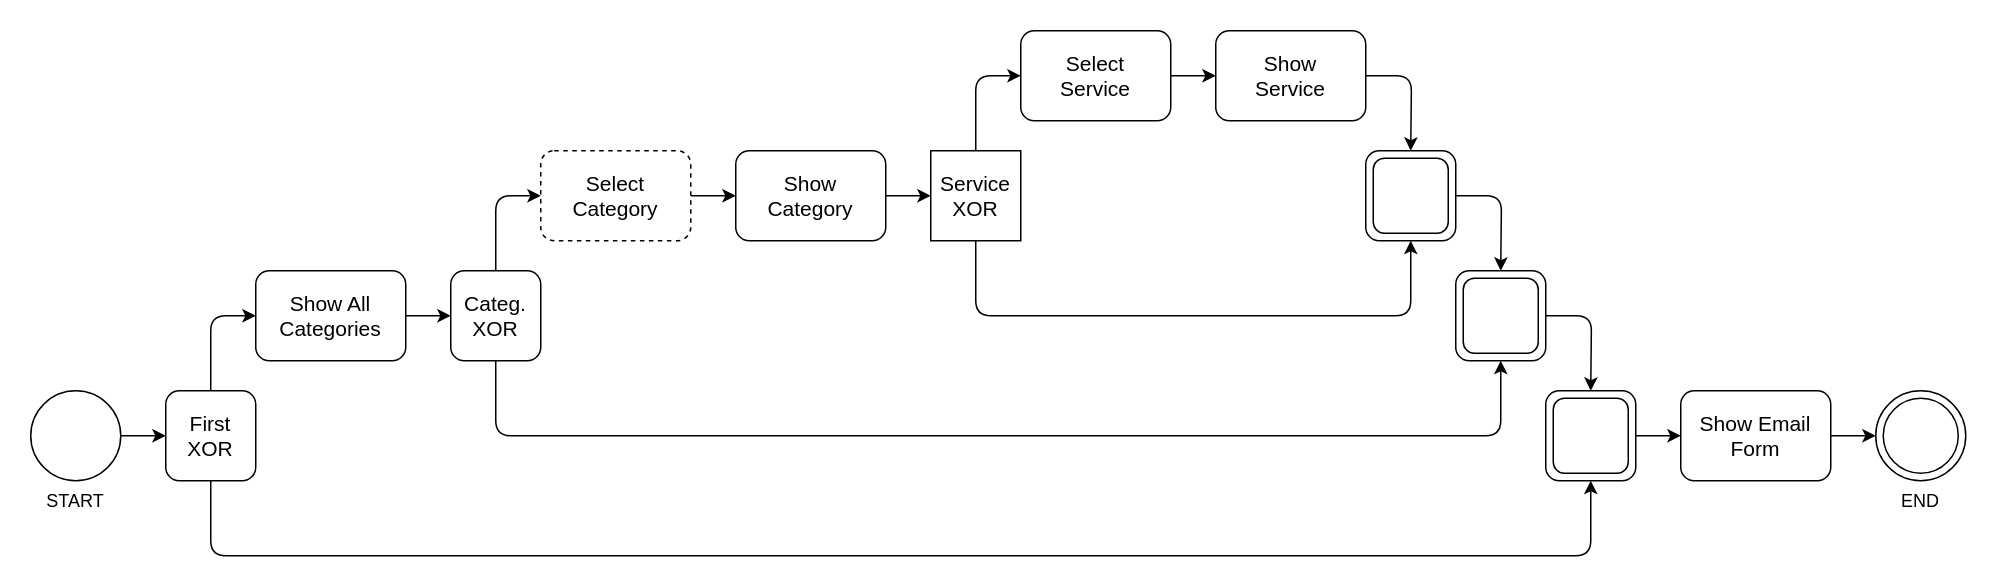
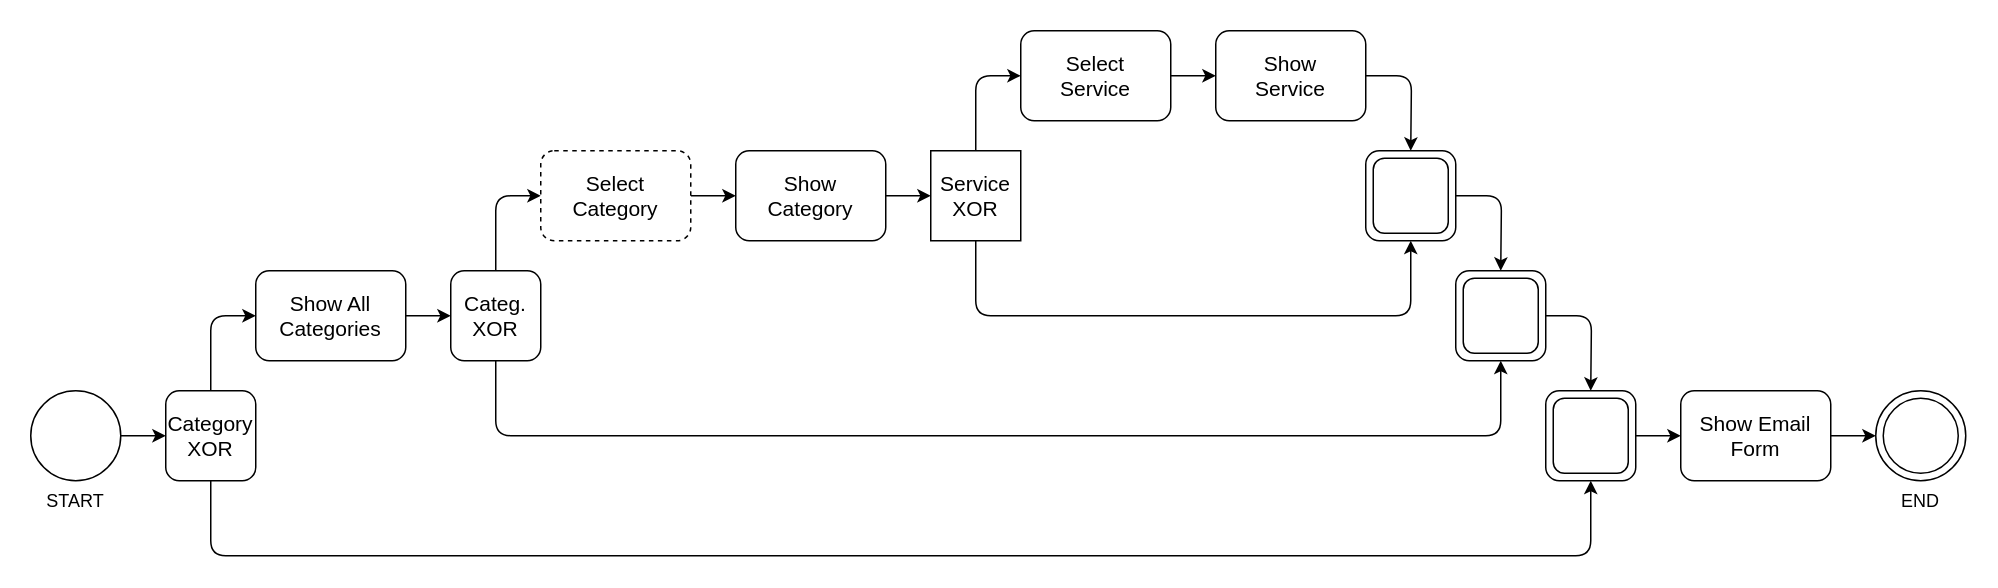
  <mxCell id="0" />
  <mxCell id="1" parent="0" />
  <mxCell id="2" style="edgeStyle=orthogonalEdgeStyle;rounded=1;orthogonalLoop=1;jettySize=auto;html=1;exitX=1;exitY=0.5;exitDx=0;exitDy=0;entryX=0;entryY=0.5;entryDx=0;entryDy=0;" edge="1" parent="1" source="3" target="6"><mxGeometry relative="1" as="geometry" /></mxCell>
  <mxCell id="3" value="START" style="ellipse;whiteSpace=wrap;html=1;aspect=fixed;labelPosition=center;verticalLabelPosition=bottom;align=center;verticalAlign=top;" vertex="1" parent="1"><mxGeometry y="260" width="60" height="60" as="geometry" x="20" /></mxCell>
  <mxCell id="4" style="edgeStyle=orthogonalEdgeStyle;rounded=1;orthogonalLoop=1;jettySize=auto;html=1;exitX=0.5;exitY=0;exitDx=0;exitDy=0;entryX=0;entryY=0.5;entryDx=0;entryDy=0;" edge="1" parent="1" source="6" target="14"><mxGeometry relative="1" as="geometry" /></mxCell>
  <mxCell id="5" style="edgeStyle=orthogonalEdgeStyle;rounded=1;orthogonalLoop=1;jettySize=auto;html=1;exitX=0.5;exitY=1;exitDx=0;exitDy=0;entryX=0.5;entryY=1;entryDx=0;entryDy=0;" edge="1" parent="1" source="6" target="8"><mxGeometry relative="1" as="geometry"><Array as="points"><mxPoint x="140" y="370" /><mxPoint x="1060" y="370" /></Array></mxGeometry></mxCell>
- <mxCell id="6" value="First&lt;br&gt;XOR" style="rounded=1;whiteSpace=wrap;html=1;fontSize=14;" vertex="1" parent="1"><mxGeometry x="110" y="260" width="60" height="60" as="geometry" /></mxCell>
+ <mxCell id="6" value="Category&lt;br&gt;XOR" style="rounded=1;whiteSpace=wrap;html=1;fontSize=14;" vertex="1" parent="1"><mxGeometry x="110" y="260" width="60" height="60" as="geometry" /></mxCell>
  <mxCell id="7" value="" style="group" vertex="1" connectable="0" parent="1"><mxGeometry x="1030" y="260" width="60" height="60" as="geometry" /></mxCell>
  <mxCell id="8" value="" style="rounded=1;whiteSpace=wrap;double=1;html=1;fontSize=14;" vertex="1" parent="7"><mxGeometry width="60" height="60" as="geometry" /></mxCell>
  <mxCell id="9" value="" style="rounded=1;whiteSpace=wrap;double=1;html=1;fontSize=14;" vertex="1" parent="7"><mxGeometry x="5" y="5" width="50" height="50" as="geometry" /></mxCell>
  <mxCell id="10" value="" style="group" vertex="1" connectable="0" parent="1"><mxGeometry x="1250" y="260" width="60" height="60" as="geometry" /></mxCell>
  <mxCell id="11" value="END" style="ellipse;whiteSpace=wrap;html=1;aspect=fixed;labelPosition=center;verticalLabelPosition=bottom;align=center;verticalAlign=top;" vertex="1" parent="10"><mxGeometry width="60" height="60" as="geometry" /></mxCell>
  <mxCell id="12" value="" style="ellipse;whiteSpace=wrap;html=1;aspect=fixed;labelPosition=center;verticalLabelPosition=bottom;align=center;verticalAlign=top;" vertex="1" parent="10"><mxGeometry x="5" y="5" width="50" height="50" as="geometry" /></mxCell>
  <mxCell id="13" style="edgeStyle=orthogonalEdgeStyle;rounded=1;orthogonalLoop=1;jettySize=auto;html=1;exitX=1;exitY=0.5;exitDx=0;exitDy=0;entryX=0;entryY=0.5;entryDx=0;entryDy=0;" edge="1" parent="1" source="14" target="17"><mxGeometry relative="1" as="geometry" /></mxCell>
  <mxCell id="14" value="Show All&lt;br&gt;Categories" style="rounded=1;whiteSpace=wrap;html=1;fontSize=14;" vertex="1" parent="1"><mxGeometry x="170" y="180" width="100" height="60" as="geometry" /></mxCell>
  <mxCell id="15" style="edgeStyle=orthogonalEdgeStyle;rounded=1;orthogonalLoop=1;jettySize=auto;html=1;exitX=0.5;exitY=0;exitDx=0;exitDy=0;entryX=0;entryY=0.5;entryDx=0;entryDy=0;" edge="1" parent="1" source="17" target="19"><mxGeometry relative="1" as="geometry" /></mxCell>
  <mxCell id="16" style="edgeStyle=orthogonalEdgeStyle;rounded=1;orthogonalLoop=1;jettySize=auto;html=1;exitX=0.5;exitY=1;exitDx=0;exitDy=0;entryX=0.5;entryY=1;entryDx=0;entryDy=0;" edge="1" parent="1" source="17" target="33"><mxGeometry relative="1" as="geometry"><Array as="points"><mxPoint x="330" y="290" /><mxPoint x="1000" y="290" /></Array></mxGeometry></mxCell>
  <mxCell id="17" value="Categ.&lt;br&gt;XOR" style="rounded=1;whiteSpace=wrap;html=1;fontSize=14;" vertex="1" parent="1"><mxGeometry x="300" y="180" width="60" height="60" as="geometry" /></mxCell>
  <mxCell id="18" style="edgeStyle=orthogonalEdgeStyle;rounded=1;orthogonalLoop=1;jettySize=auto;html=1;exitX=1;exitY=0.5;exitDx=0;exitDy=0;entryX=0;entryY=0.5;entryDx=0;entryDy=0;" edge="1" parent="1" source="19" target="21"><mxGeometry relative="1" as="geometry" /></mxCell>
  <mxCell id="19" value="Select&lt;br&gt;Category" style="rounded=1;whiteSpace=wrap;html=1;fontSize=14;dashed=1;" vertex="1" parent="1"><mxGeometry x="360" y="100" width="100" height="60" as="geometry" /></mxCell>
  <mxCell id="20" style="edgeStyle=orthogonalEdgeStyle;rounded=1;orthogonalLoop=1;jettySize=auto;html=1;exitX=1;exitY=0.5;exitDx=0;exitDy=0;entryX=0;entryY=0.5;entryDx=0;entryDy=0;" edge="1" parent="1" source="21" target="24"><mxGeometry relative="1" as="geometry" /></mxCell>
  <mxCell id="21" value="Show&lt;br&gt;Category" style="rounded=1;whiteSpace=wrap;html=1;fontSize=14;" vertex="1" parent="1"><mxGeometry x="490" y="100" width="100" height="60" as="geometry" /></mxCell>
  <mxCell id="22" style="edgeStyle=orthogonalEdgeStyle;rounded=1;orthogonalLoop=1;jettySize=auto;html=1;exitX=0.5;exitY=0;exitDx=0;exitDy=0;entryX=0;entryY=0.5;entryDx=0;entryDy=0;" edge="1" parent="1" source="24" target="26"><mxGeometry relative="1" as="geometry" /></mxCell>
  <mxCell id="23" style="edgeStyle=orthogonalEdgeStyle;rounded=1;orthogonalLoop=1;jettySize=auto;html=1;exitX=0.5;exitY=1;exitDx=0;exitDy=0;entryX=0.5;entryY=1;entryDx=0;entryDy=0;" edge="1" parent="1" source="24" target="30"><mxGeometry relative="1" as="geometry"><Array as="points"><mxPoint x="650" y="210" /><mxPoint x="940" y="210" /></Array></mxGeometry></mxCell>
  <mxCell id="24" value="Service&lt;br&gt;XOR" style="whiteSpace=wrap;html=1;fontSize=14;rounded=0;" vertex="1" parent="1"><mxGeometry x="620" y="100" width="60" height="60" as="geometry" /></mxCell>
  <mxCell id="25" style="edgeStyle=orthogonalEdgeStyle;rounded=1;orthogonalLoop=1;jettySize=auto;html=1;exitX=1;exitY=0.5;exitDx=0;exitDy=0;entryX=0;entryY=0.5;entryDx=0;entryDy=0;" edge="1" parent="1" source="26" target="28"><mxGeometry relative="1" as="geometry" /></mxCell>
  <mxCell id="26" value="Select&lt;br&gt;Service" style="rounded=1;whiteSpace=wrap;html=1;fontSize=14;" vertex="1" parent="1"><mxGeometry x="680" y="20" width="100" height="60" as="geometry" /></mxCell>
  <mxCell id="27" style="edgeStyle=orthogonalEdgeStyle;rounded=1;orthogonalLoop=1;jettySize=auto;html=1;exitX=1;exitY=0.5;exitDx=0;exitDy=0;" edge="1" parent="1" source="28"><mxGeometry relative="1" as="geometry"><mxPoint x="940" y="100" as="targetPoint" /></mxGeometry></mxCell>
  <mxCell id="28" value="Show&lt;br&gt;Service" style="rounded=1;whiteSpace=wrap;html=1;fontSize=14;" vertex="1" parent="1"><mxGeometry x="810" y="20" width="100" height="60" as="geometry" /></mxCell>
  <mxCell id="29" value="" style="group" vertex="1" connectable="0" parent="1"><mxGeometry x="910" y="100" width="60" height="60" as="geometry" /></mxCell>
  <mxCell id="30" value="" style="rounded=1;whiteSpace=wrap;double=1;html=1;fontSize=14;" vertex="1" parent="29"><mxGeometry width="60" height="60" as="geometry" /></mxCell>
  <mxCell id="31" value="" style="rounded=1;whiteSpace=wrap;double=1;html=1;fontSize=14;" vertex="1" parent="29"><mxGeometry x="5" y="5" width="50" height="50" as="geometry" /></mxCell>
  <mxCell id="32" value="" style="group" vertex="1" connectable="0" parent="1"><mxGeometry x="970" y="180" width="60" height="60" as="geometry" /></mxCell>
  <mxCell id="33" value="" style="rounded=1;whiteSpace=wrap;double=1;html=1;fontSize=14;" vertex="1" parent="32"><mxGeometry width="60" height="60" as="geometry" /></mxCell>
  <mxCell id="34" value="" style="rounded=1;whiteSpace=wrap;double=1;html=1;fontSize=14;" vertex="1" parent="32"><mxGeometry x="5" y="5" width="50" height="50" as="geometry" /></mxCell>
  <mxCell id="35" style="edgeStyle=orthogonalEdgeStyle;rounded=1;orthogonalLoop=1;jettySize=auto;html=1;exitX=1;exitY=0.5;exitDx=0;exitDy=0;" edge="1" parent="1" source="30"><mxGeometry relative="1" as="geometry"><mxPoint x="1000" y="180" as="targetPoint" /></mxGeometry></mxCell>
  <mxCell id="36" style="edgeStyle=orthogonalEdgeStyle;rounded=1;orthogonalLoop=1;jettySize=auto;html=1;exitX=1;exitY=0.5;exitDx=0;exitDy=0;" edge="1" parent="1" source="33"><mxGeometry relative="1" as="geometry"><mxPoint x="1060" y="260" as="targetPoint" /></mxGeometry></mxCell>
  <mxCell id="37" style="edgeStyle=orthogonalEdgeStyle;rounded=1;orthogonalLoop=1;jettySize=auto;html=1;exitX=1;exitY=0.5;exitDx=0;exitDy=0;entryX=0;entryY=0.5;entryDx=0;entryDy=0;" edge="1" parent="1" source="38" target="11"><mxGeometry relative="1" as="geometry" /></mxCell>
  <mxCell id="38" value="Show Email&lt;br&gt;Form" style="rounded=1;whiteSpace=wrap;html=1;fontSize=14;" vertex="1" parent="1"><mxGeometry x="1120" y="260" width="100" height="60" as="geometry" /></mxCell>
  <mxCell id="39" style="edgeStyle=orthogonalEdgeStyle;rounded=1;orthogonalLoop=1;jettySize=auto;html=1;exitX=1;exitY=0.5;exitDx=0;exitDy=0;entryX=0;entryY=0.5;entryDx=0;entryDy=0;" edge="1" parent="1" source="8" target="38"><mxGeometry relative="1" as="geometry" /></mxCell>
